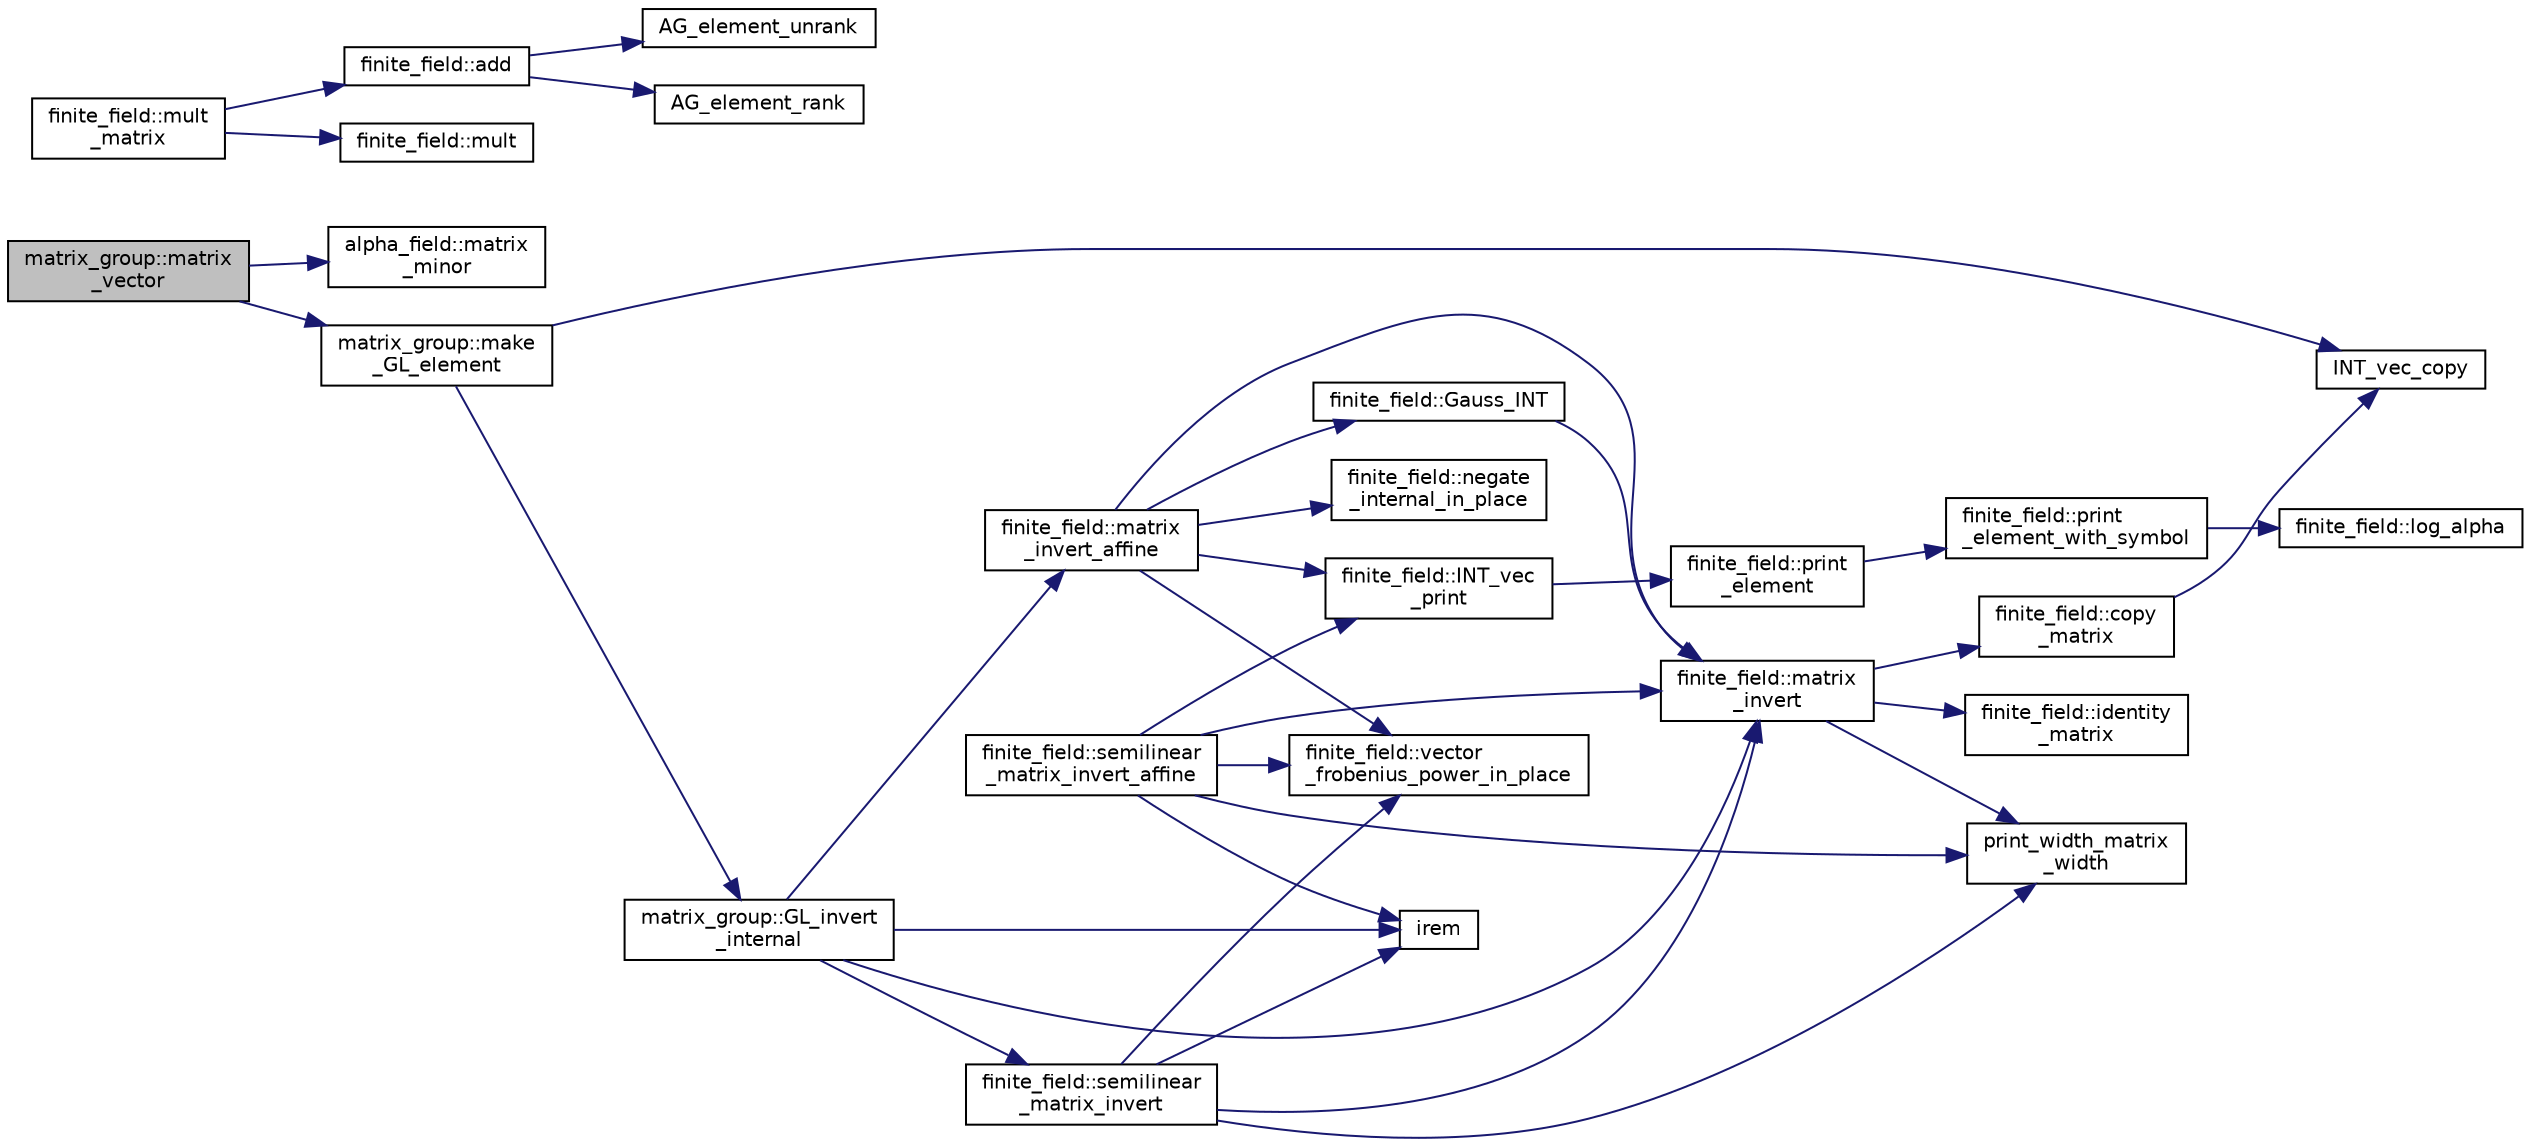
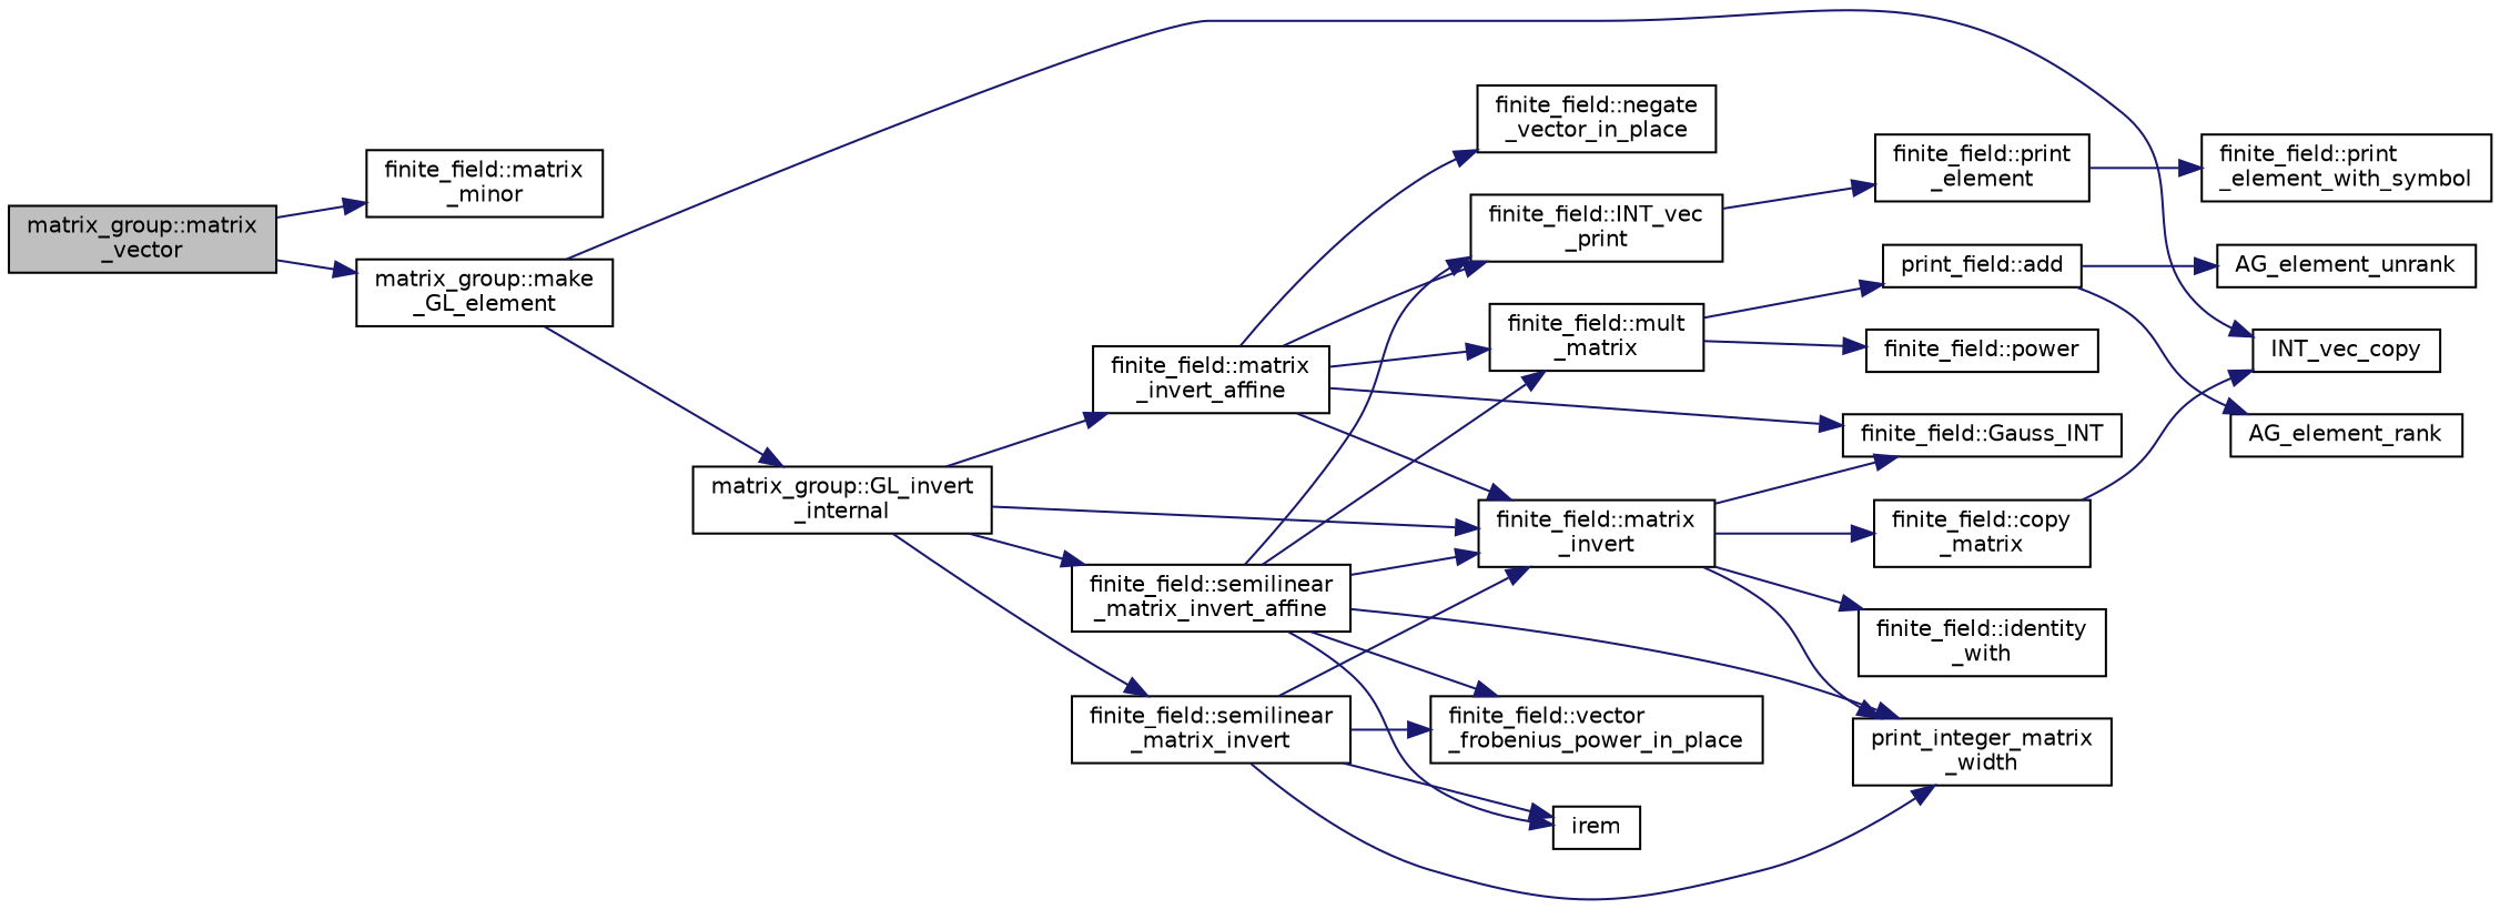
  digraph {
    rankdir=LR
    node [color=black fillcolor=white fontname=Helvetica fontsize=10 shape=record style=filled]
    edge [color=midnightblue fontname=Helvetica fontsize=10 labelfontname=Helvetica labelfontsize=10 style=solid]
    n1 [fillcolor=grey75 fontcolor=black height=0.2 label="matrix_group::matrix\l_vector" width=0.4]
-   n2 [height=0.2 label="alpha_field::matrix\l_minor" width=0.4]
+   n2 [height=0.2 label="finite_field::matrix\l_minor" width=0.4]
    n3 [height=0.2 label="matrix_group::make\l_GL_element" width=0.4]
    n4 [height=0.2 label=INT_vec_copy width=0.4]
    n5 [height=0.2 label="matrix_group::GL_invert\l_internal" width=0.4]
    n6 [height=0.2 label="finite_field::semilinear\l_matrix_invert" width=0.4]
    n7 [height=0.2 label="finite_field::matrix\l_invert" width=0.4]
    n8 [height=0.2 label="finite_field::semilinear\l_matrix_invert_affine" width=0.4]
    n9 [height=0.2 label="finite_field::matrix\l_invert_affine" width=0.4]
-   n10 [height=0.2 label="print_width_matrix\l_width" width=0.4]
+   n10 [height=0.2 label="print_integer_matrix\l_width" width=0.4]
    n11 [height=0.2 label="finite_field::vector\l_frobenius_power_in_place" width=0.4]
    n12 [height=0.2 label=irem width=0.4]
    n13 [height=0.2 label="finite_field::copy\l_matrix" width=0.4]
-   n14 [height=0.2 label="finite_field::identity\l_matrix" width=0.4]
+   n14 [height=0.2 label="finite_field::identity\l_with" width=0.4]
    n15 [height=0.2 label="finite_field::Gauss_INT" width=0.4]
    n16 [height=0.2 label="finite_field::INT_vec\l_print" width=0.4]
    n17 [height=0.2 label="finite_field::mult\l_matrix" width=0.4]
-   n18 [height=0.2 label="finite_field::negate\l_internal_in_place" width=0.4]
+   n18 [height=0.2 label="finite_field::negate\l_vector_in_place" width=0.4]
    n19 [height=0.2 label="finite_field::print\l_element" width=0.4]
-   n20 [height=0.2 label="finite_field::add" width=0.4]
-   n21 [height=0.2 label="finite_field::mult" width=0.4]
+   n20 [height=0.2 label="print_field::add" width=0.4]
+   n21 [height=0.2 label="finite_field::power" width=0.4]
    n22 [height=0.2 label="finite_field::print\l_element_with_symbol" width=0.4]
-   n23 [height=0.2 label="finite_field::log_alpha" width=0.4]
    n24 [height=0.2 label=AG_element_unrank width=0.4]
    n25 [height=0.2 label=AG_element_rank width=0.4]
    n1 -> n2
    n1 -> n3
    n3 -> n4
    n3 -> n5
    n5 -> n6
    n5 -> n7
-   n5 -> n12
+   n5 -> n8
    n5 -> n9
    n6 -> n7
    n6 -> n10
    n6 -> n11
    n6 -> n12
    n7 -> n10
    n7 -> n13
    n7 -> n14
-   n15 -> n7
+   n7 -> n15
    n8 -> n7
    n8 -> n10
    n8 -> n11
    n8 -> n12
    n8 -> n16
+   n8 -> n17
    n9 -> n7
    n9 -> n15
    n9 -> n16
-   n9 -> n11
+   n9 -> n17
    n9 -> n18
    n13 -> n4
    n16 -> n19
    n17 -> n20
    n17 -> n21
    n19 -> n22
    n20 -> n24
    n20 -> n25
-   n22 -> n23
  }
